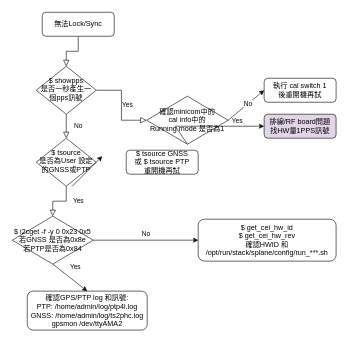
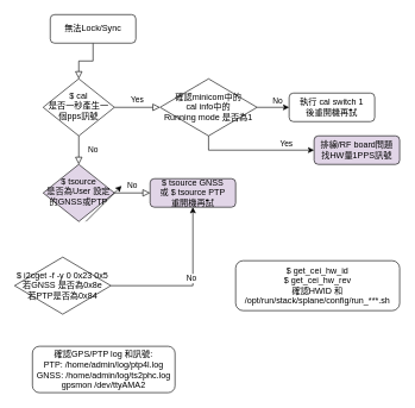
  <mxCell id="0" />
  <mxCell id="1" parent="0" />
  <mxCell id="2" value="" style="rounded=0;html=1;jettySize=auto;orthogonalLoop=1;fontSize=11;endArrow=block;endFill=0;endSize=8;strokeWidth=1;shadow=0;labelBackgroundColor=none;edgeStyle=orthogonalEdgeStyle;" parent="1" source="3" target="6" edge="1"><mxGeometry relative="1" as="geometry" /></mxCell>
  <mxCell id="3" value="無法Lock/Sync" style="rounded=1;whiteSpace=wrap;html=1;fontSize=12;glass=0;strokeWidth=1;shadow=0;" parent="1" vertex="1"><mxGeometry x="70" y="20" width="120" height="40" as="geometry" /></mxCell>
  <mxCell id="4" value="No" style="rounded=0;html=1;jettySize=auto;orthogonalLoop=1;fontSize=11;endArrow=block;endFill=0;endSize=8;strokeWidth=1;shadow=0;labelBackgroundColor=none;edgeStyle=orthogonalEdgeStyle;" parent="1" source="6" target="9" edge="1"><mxGeometry y="20" relative="1" as="geometry"><mxPoint as="offset" /></mxGeometry></mxCell>
  <mxCell id="5" value="Yes" style="edgeStyle=orthogonalEdgeStyle;rounded=0;html=1;jettySize=auto;orthogonalLoop=1;fontSize=11;endArrow=block;endFill=0;endSize=8;strokeWidth=1;shadow=0;labelBackgroundColor=none;entryX=0;entryY=0.5;entryDx=0;entryDy=0;" parent="1" source="6" target="11" edge="1"><mxGeometry y="10" relative="1" as="geometry"><mxPoint as="offset" /><mxPoint x="210" y="150" as="targetPoint" /></mxGeometry></mxCell>
- <mxCell id="6" value="&lt;div&gt;$ showpps&lt;/div&gt;&lt;div&gt;是否一秒產生一個pps訊號&lt;br&gt;&lt;/div&gt;" style="rhombus;whiteSpace=wrap;html=1;shadow=0;fontFamily=Helvetica;fontSize=12;align=center;strokeWidth=1;spacing=6;spacingTop=-4;" parent="1" vertex="1"><mxGeometry x="60" y="110" width="100" height="80" as="geometry" /></mxCell>
- <mxCell id="7" value="Yes" style="rounded=0;html=1;jettySize=auto;orthogonalLoop=1;fontSize=11;endArrow=block;endFill=0;endSize=8;strokeWidth=1;shadow=0;labelBackgroundColor=none;edgeStyle=orthogonalEdgeStyle;entryX=0.5;entryY=0;entryDx=0;entryDy=0;" parent="1" source="9" target="19" edge="1"><mxGeometry x="-0.333" y="20" relative="1" as="geometry"><mxPoint as="offset" /><mxPoint x="100" y="390" as="targetPoint" /></mxGeometry></mxCell>
- <mxCell id="9" value="&lt;div&gt;$ tsource&lt;/div&gt;&lt;div&gt;是否為User 設定的GNSS或PTP&lt;br&gt;&lt;/div&gt;" style="rhombus;whiteSpace=wrap;html=1;shadow=0;fontFamily=Helvetica;fontSize=12;align=center;strokeWidth=1;spacing=6;spacingTop=-4;" parent="1" vertex="1"><mxGeometry x="60" y="230" width="100" height="80" as="geometry" /></mxCell>
- <mxCell id="10" value="&lt;div&gt;$ tsource GNSS&lt;/div&gt;&lt;div&gt;或 $ tsource PTP&lt;/div&gt;&lt;div&gt;重開機再試&lt;br&gt;&lt;/div&gt;" style="rounded=1;whiteSpace=wrap;html=1;fontSize=12;glass=0;strokeWidth=1;shadow=0;" parent="1" vertex="1"><mxGeometry x="210" y="250" width="120" height="40" as="geometry" /></mxCell>
- <mxCell id="11" value="&lt;div&gt;確認minicom中的&lt;/div&gt;&lt;div&gt;cal info中的&lt;/div&gt;&lt;div&gt;Running mode 是否為1&lt;br&gt;&lt;/div&gt;" style="rhombus;whiteSpace=wrap;html=1;" vertex="1" parent="1"><mxGeometry x="244" y="160" width="136" height="80" as="geometry" /></mxCell>
- <mxCell id="12" value="&lt;div&gt;執行 cal switch 1&lt;/div&gt;&lt;div&gt;後重開機再試&lt;br&gt;&lt;/div&gt;" style="rounded=1;whiteSpace=wrap;html=1;fontSize=12;glass=0;strokeWidth=1;shadow=0;" vertex="1" parent="1"><mxGeometry x="440" y="130" width="120" height="40" as="geometry" /></mxCell>
+ <mxCell id="6" value="&lt;div&gt;$ cal&lt;/div&gt;&lt;div&gt;是否一秒產生一個pps訊號&lt;br&gt;&lt;/div&gt;" style="rhombus;whiteSpace=wrap;html=1;shadow=0;fontFamily=Helvetica;fontSize=12;align=center;strokeWidth=1;spacing=6;spacingTop=-4;" parent="1" vertex="1"><mxGeometry x="60" y="110" width="100" height="80" as="geometry" /></mxCell>
+ <mxCell id="8" value="No" style="edgeStyle=orthogonalEdgeStyle;rounded=0;html=1;jettySize=auto;orthogonalLoop=1;fontSize=11;endArrow=block;endFill=0;endSize=8;strokeWidth=1;shadow=0;labelBackgroundColor=none;" parent="1" source="9" target="10" edge="1"><mxGeometry y="10" relative="1" as="geometry"><mxPoint as="offset" /></mxGeometry></mxCell>
+ <mxCell id="9" value="&lt;div&gt;$ tsource&lt;/div&gt;&lt;div&gt;是否為User 設定的GNSS或PTP&lt;br&gt;&lt;/div&gt;" style="rhombus;whiteSpace=wrap;html=1;shadow=0;fontFamily=Helvetica;fontSize=12;align=center;strokeWidth=1;spacing=6;spacingTop=-4;fillColor=#e1d5e7;" parent="1" vertex="1"><mxGeometry x="60" y="230" width="100" height="80" as="geometry" /></mxCell>
+ <mxCell id="10" value="&lt;div&gt;$ tsource GNSS&lt;/div&gt;&lt;div&gt;或 $ tsource PTP&lt;/div&gt;&lt;div&gt;重開機再試&lt;br&gt;&lt;/div&gt;" style="rounded=1;whiteSpace=wrap;html=1;fontSize=12;glass=0;strokeWidth=1;shadow=0;fillColor=#e1d5e7;" parent="1" vertex="1"><mxGeometry x="210" y="250" width="120" height="40" as="geometry" /></mxCell>
+ <mxCell id="11" value="&lt;div&gt;確認minicom中的&lt;/div&gt;&lt;div&gt;cal info中的&lt;/div&gt;&lt;div&gt;Running mode 是否為1&lt;br&gt;&lt;/div&gt;" style="rhombus;whiteSpace=wrap;html=1;" vertex="1" parent="1"><mxGeometry x="224" y="110" width="136" height="80" as="geometry" /></mxCell>
+ <mxCell id="12" value="&lt;div&gt;執行 cal switch 1&lt;/div&gt;&lt;div&gt;後重開機再試&lt;br&gt;&lt;/div&gt;" style="rounded=1;whiteSpace=wrap;html=1;fontSize=12;glass=0;strokeWidth=1;shadow=0;" vertex="1" parent="1"><mxGeometry x="405" y="130" width="120" height="40" as="geometry" /></mxCell>
  <mxCell id="13" value="" style="endArrow=classic;html=1;rounded=0;entryX=0;entryY=0.5;entryDx=0;entryDy=0;exitX=1;exitY=0.5;exitDx=0;exitDy=0;" edge="1" parent="1" source="11" target="12"><mxGeometry width="50" height="50" relative="1" as="geometry"><mxPoint x="260" y="210" as="sourcePoint" /><mxPoint x="310" y="160" as="targetPoint" /></mxGeometry></mxCell>
  <mxCell id="14" value="&lt;div&gt;No&lt;/div&gt;" style="edgeLabel;html=1;align=center;verticalAlign=middle;resizable=0;points=[];" vertex="1" connectable="0" parent="13"><mxGeometry x="-0.3" y="1" relative="1" as="geometry"><mxPoint x="12" y="-9" as="offset" /></mxGeometry></mxCell>
  <mxCell id="15" value="&lt;div&gt;排線/RF board問題&lt;br&gt;&lt;/div&gt;&lt;div&gt;找HW量1PPS訊號&lt;/div&gt;" style="rounded=1;whiteSpace=wrap;html=1;fontSize=12;glass=0;strokeWidth=1;shadow=0;fillColor=#e1d5e7;" vertex="1" parent="1"><mxGeometry x="440" y="190" width="120" height="40" as="geometry" /></mxCell>
  <mxCell id="16" value="" style="endArrow=classic;html=1;rounded=0;entryX=0;entryY=0.5;entryDx=0;entryDy=0;exitX=0.5;exitY=1;exitDx=0;exitDy=0;" edge="1" parent="1" source="11" target="15"><mxGeometry width="50" height="50" relative="1" as="geometry"><mxPoint x="260" y="210" as="sourcePoint" /><mxPoint x="310" y="160" as="targetPoint" /><Array as="points"><mxPoint x="292" y="210" /></Array></mxGeometry></mxCell>
  <mxCell id="17" value="Yes" style="edgeLabel;html=1;align=center;verticalAlign=middle;resizable=0;points=[];" vertex="1" connectable="0" parent="16"><mxGeometry x="0.369" y="1" relative="1" as="geometry"><mxPoint x="13" y="-9" as="offset" /></mxGeometry></mxCell>
- <mxCell id="18" value="&lt;div&gt;No&lt;/div&gt;" style="edgeStyle=orthogonalEdgeStyle;rounded=0;orthogonalLoop=1;jettySize=auto;html=1;exitX=1;exitY=0.5;exitDx=0;exitDy=0;entryX=0;entryY=0.5;entryDx=0;entryDy=0;" edge="1" parent="1" source="19" target="20"><mxGeometry y="10" relative="1" as="geometry"><mxPoint as="offset" /></mxGeometry></mxCell>
+ <mxCell id="18" value="&lt;div&gt;No&lt;/div&gt;" style="edgeStyle=orthogonalEdgeStyle;rounded=0;orthogonalLoop=1;jettySize=auto;html=1;exitX=1;exitY=0.5;exitDx=0;exitDy=0;" edge="1" parent="1" source="19" target="10"><mxGeometry y="10" relative="1" as="geometry"><mxPoint as="offset" /></mxGeometry></mxCell>
  <mxCell id="19" value="&lt;div&gt;$ i2cget -f -y 0 0x23 0x5&lt;/div&gt;&lt;div&gt;若GNSS 是否為0x8e&lt;/div&gt;&lt;div&gt;若PTP是否為0x84&lt;br&gt;&lt;/div&gt;" style="rhombus;whiteSpace=wrap;html=1;" vertex="1" parent="1"><mxGeometry x="20" y="360" width="135" height="80" as="geometry" /></mxCell>
  <mxCell id="20" value="&lt;div&gt;$ get_cei_hw_id&lt;/div&gt;&lt;div&gt;$ get_cei_hw_rev&lt;/div&gt;&lt;div&gt;確認HWID 和&lt;/div&gt;&lt;div&gt;/opt/run/stack/splane/config/run_***.sh&lt;br&gt;&lt;/div&gt;" style="rounded=1;whiteSpace=wrap;html=1;fontSize=12;glass=0;strokeWidth=1;shadow=0;" vertex="1" parent="1"><mxGeometry x="330" y="365" width="230" height="70" as="geometry" /></mxCell>
  <mxCell id="21" value="" style="endArrow=classic;html=1;rounded=0;" edge="1" parent="1"><mxGeometry width="50" height="50" relative="1" as="geometry"><mxPoint x="120" y="310" as="sourcePoint" /><mxPoint x="170" y="260" as="targetPoint" /></mxGeometry></mxCell>
  <mxCell id="22" value="&lt;div&gt;確認GPS/PTP log 和訊號:&lt;/div&gt;&lt;div&gt;PTP: /home/admin/log/ptp4l.log&lt;/div&gt;&lt;div&gt;GNSS: /home/admin/log/ts2phc.log&lt;/div&gt;&lt;div&gt;gpsmon /dev/ttyAMA2&lt;br&gt;&lt;/div&gt;" style="rounded=1;whiteSpace=wrap;html=1;fontSize=12;glass=0;strokeWidth=1;shadow=0;" vertex="1" parent="1"><mxGeometry x="45" y="485" width="200" height="65" as="geometry" /></mxCell>
- <mxCell id="23" value="&lt;div&gt;Yes&lt;/div&gt;" style="endArrow=classic;html=1;rounded=0;entryX=0.5;entryY=0;entryDx=0;entryDy=0;exitX=0.5;exitY=1;exitDx=0;exitDy=0;" edge="1" parent="1" source="19" target="22"><mxGeometry x="-0.111" y="20" width="50" height="50" relative="1" as="geometry"><mxPoint x="120" y="390" as="sourcePoint" /><mxPoint x="170" y="340" as="targetPoint" /><mxPoint as="offset" /></mxGeometry></mxCell>
